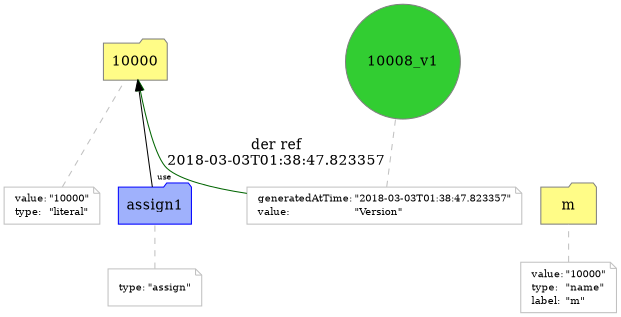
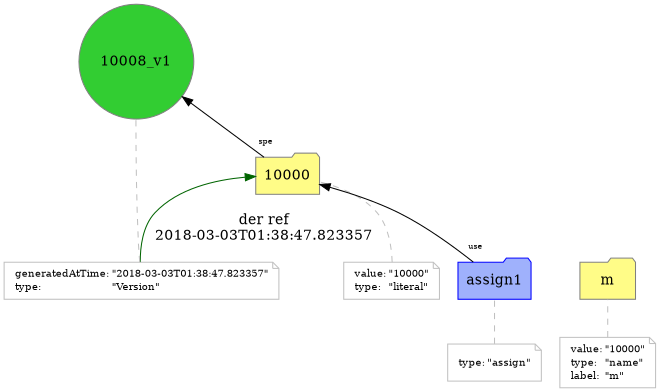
  digraph {
    rankdir=BT
    node [color=gray shape=note]
    edge [arrowhead=none color=gray style=dashed]
    n1 [color="#808080" fillcolor="#FFFC87" label=10000 shape=folder style=filled]
    n2 [color="#808080" fillcolor="#32CD32" label="10008_v1" shape=circle style=filled]
    n3 [fontcolor=black fontsize=10 label=<<TABLE cellpadding="0" border="0"> 	<TR> 	    <TD align="left">value:</TD> 	    <TD align="left">&quot;10000&quot;</TD> 	</TR> 	<TR> 	    <TD align="left">type:</TD> 	    <TD align="left">&quot;literal&quot;</TD> 	</TR> </TABLE>>]
-   n4 [fontcolor=black fontsize=10 label=<<TABLE cellpadding="0" border="0"> 	<TR> 	    <TD align="left">generatedAtTime:</TD> 	    <TD align="left">&quot;2018-03-03T01:38:47.823357&quot;</TD> 	</TR> 	<TR> 	    <TD align="left">value:</TD> 	    <TD align="left">&quot;Version&quot;</TD> 	</TR> </TABLE>>]
+   n4 [fontcolor=black fontsize=10 label=<<TABLE cellpadding="0" border="0"> 	<TR> 	    <TD align="left">generatedAtTime:</TD> 	    <TD align="left">&quot;2018-03-03T01:38:47.823357&quot;</TD> 	</TR> 	<TR> 	    <TD align="left">type:</TD> 	    <TD align="left">&quot;Version&quot;</TD> 	</TR> </TABLE>>]
    n5 [color="#808080" fillcolor="#FFFC87" label=m shape=folder style=filled]
    n6 [color="#0000FF" fillcolor="#9FB1FC" label=assign1 shape=folder sides=4 style=filled]
    n7 [fontcolor=black fontsize=10 label=<<TABLE cellpadding="0" border="0"> 	<TR> 	    <TD align="left">value:</TD> 	    <TD align="left">&quot;10000&quot;</TD> 	</TR> 	<TR> 	    <TD align="left">type:</TD> 	    <TD align="left">&quot;name&quot;</TD> 	</TR> 	<TR> 	    <TD align="left">label:</TD> 	    <TD align="left">&quot;m&quot;</TD> 	</TR> </TABLE>>]
    n8 [fontcolor=black fontsize=10 label=<<TABLE cellpadding="0" border="0"> 	<TR> 	    <TD align="left">type:</TD> 	    <TD align="left">&quot;assign&quot;</TD> 	</TR> </TABLE>>]
+   n1 -> n2 [labelangle=60.0 labeldistance=1.5 labelfontsize=8 rotation=20 taillabel=spe arrowhead="" color="" style=""]
    n3 -> n1
    n4 -> n1 [color=darkgreen label="der ref\n2018-03-03T01:38:47.823357" labelangle=60.0 labeldistance=1.5 labelfontsize=8 rotation=20 arrowhead="" style=""]
    n4 -> n2
    n6 -> n1 [labelangle=60.0 labeldistance=1.5 labelfontsize=8 rotation=20 taillabel=use arrowhead="" color="" style=""]
    n7 -> n5
    n8 -> n6
  }
